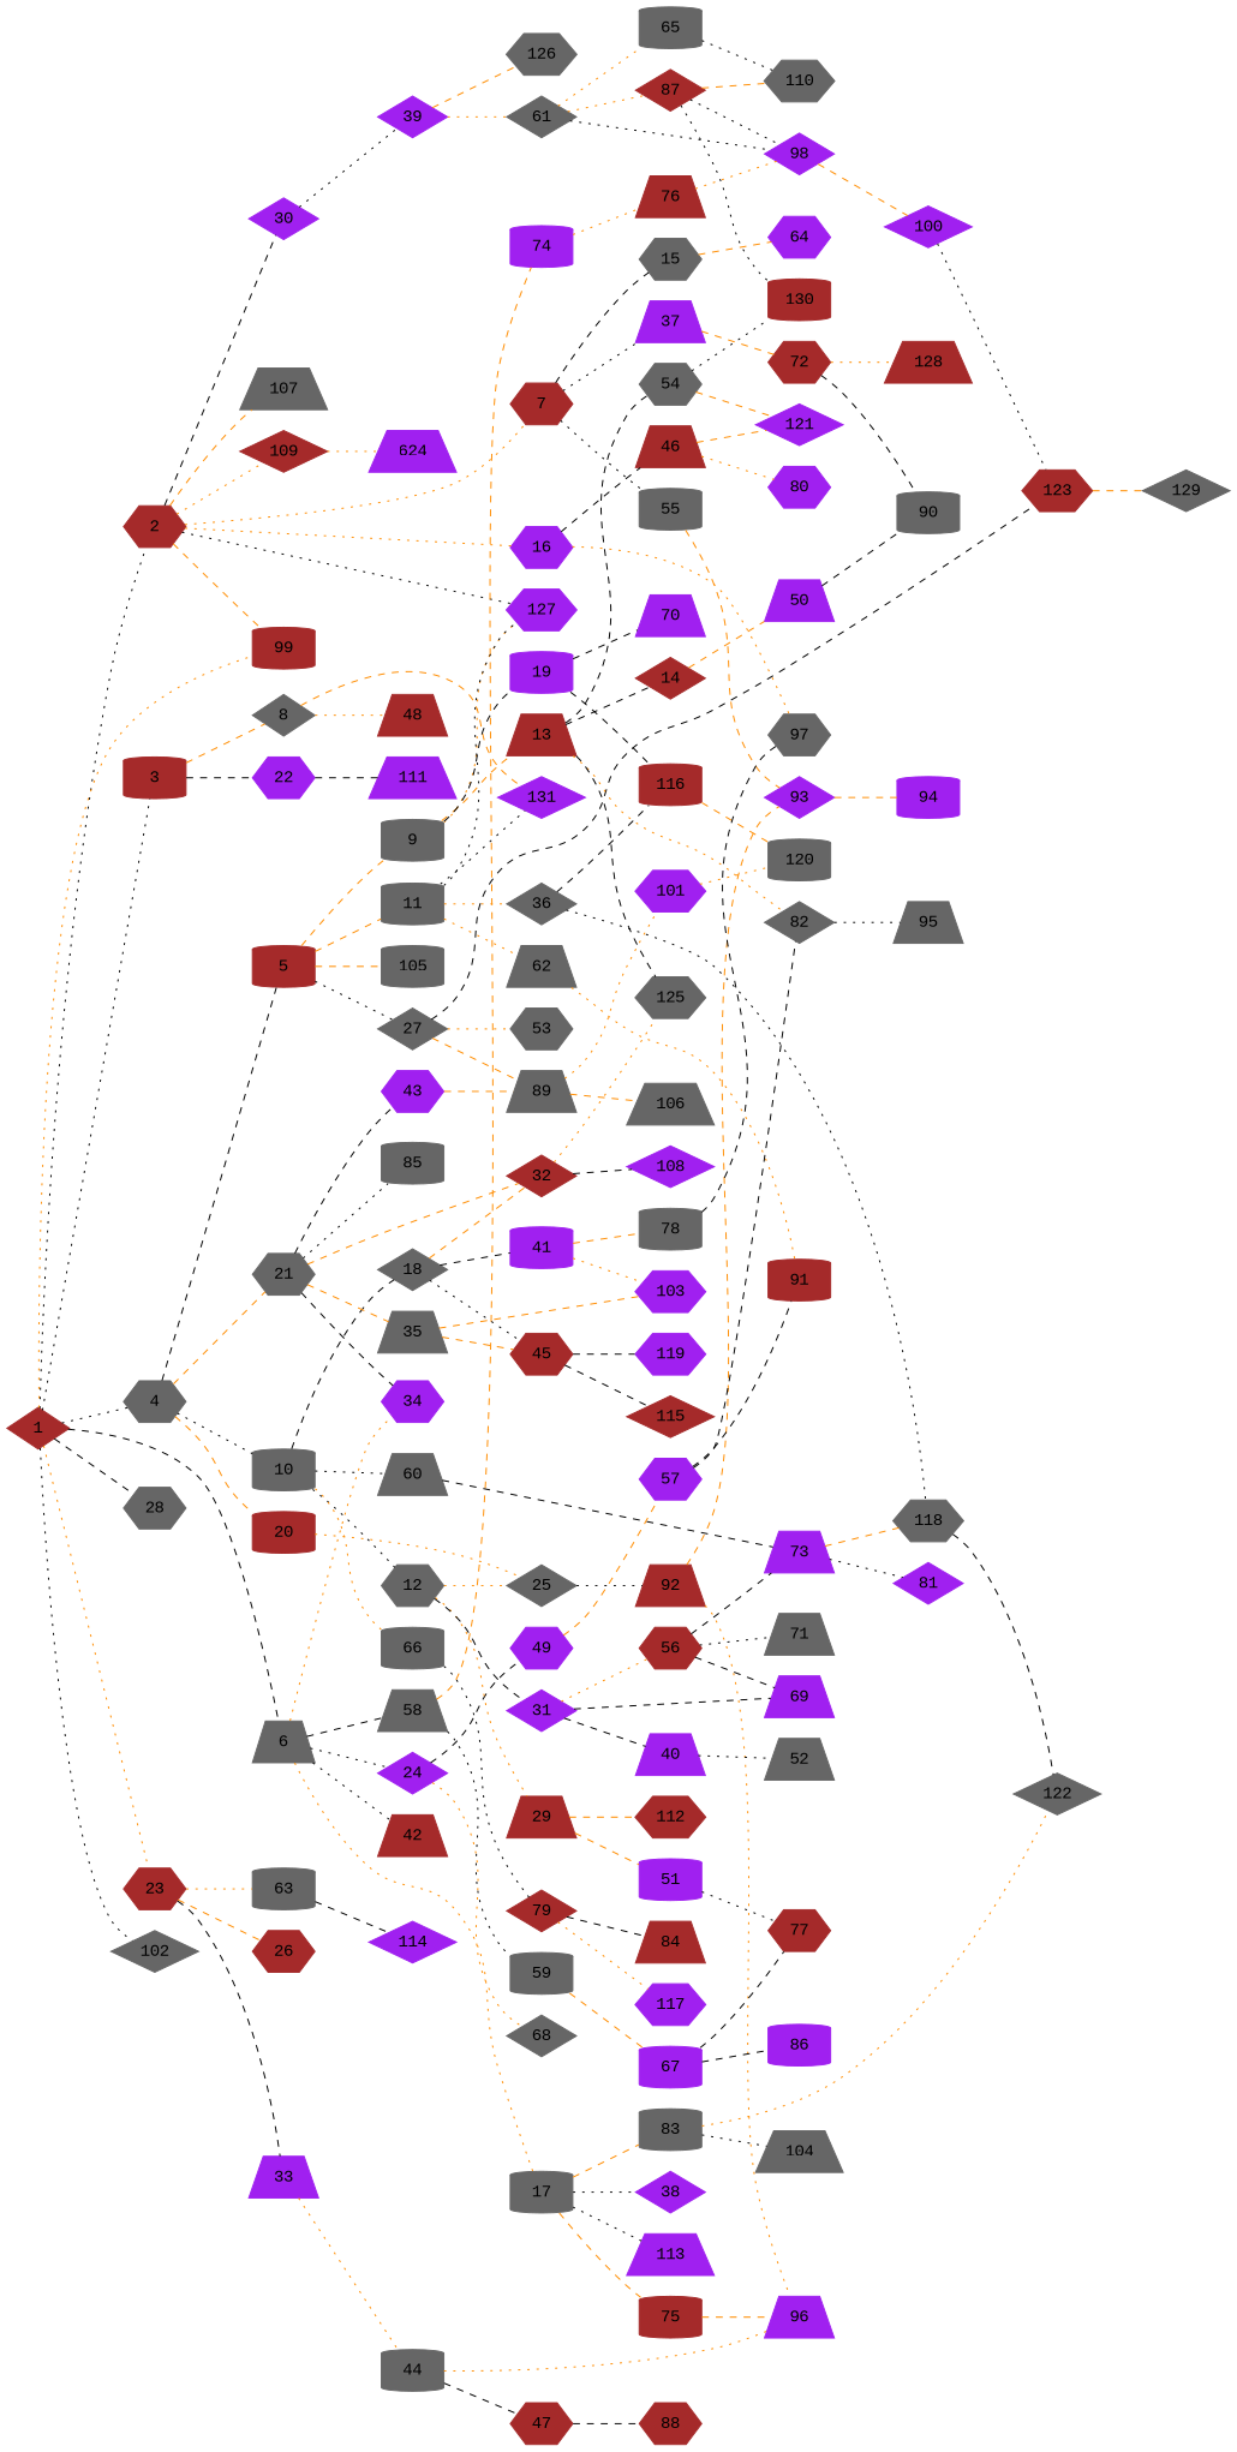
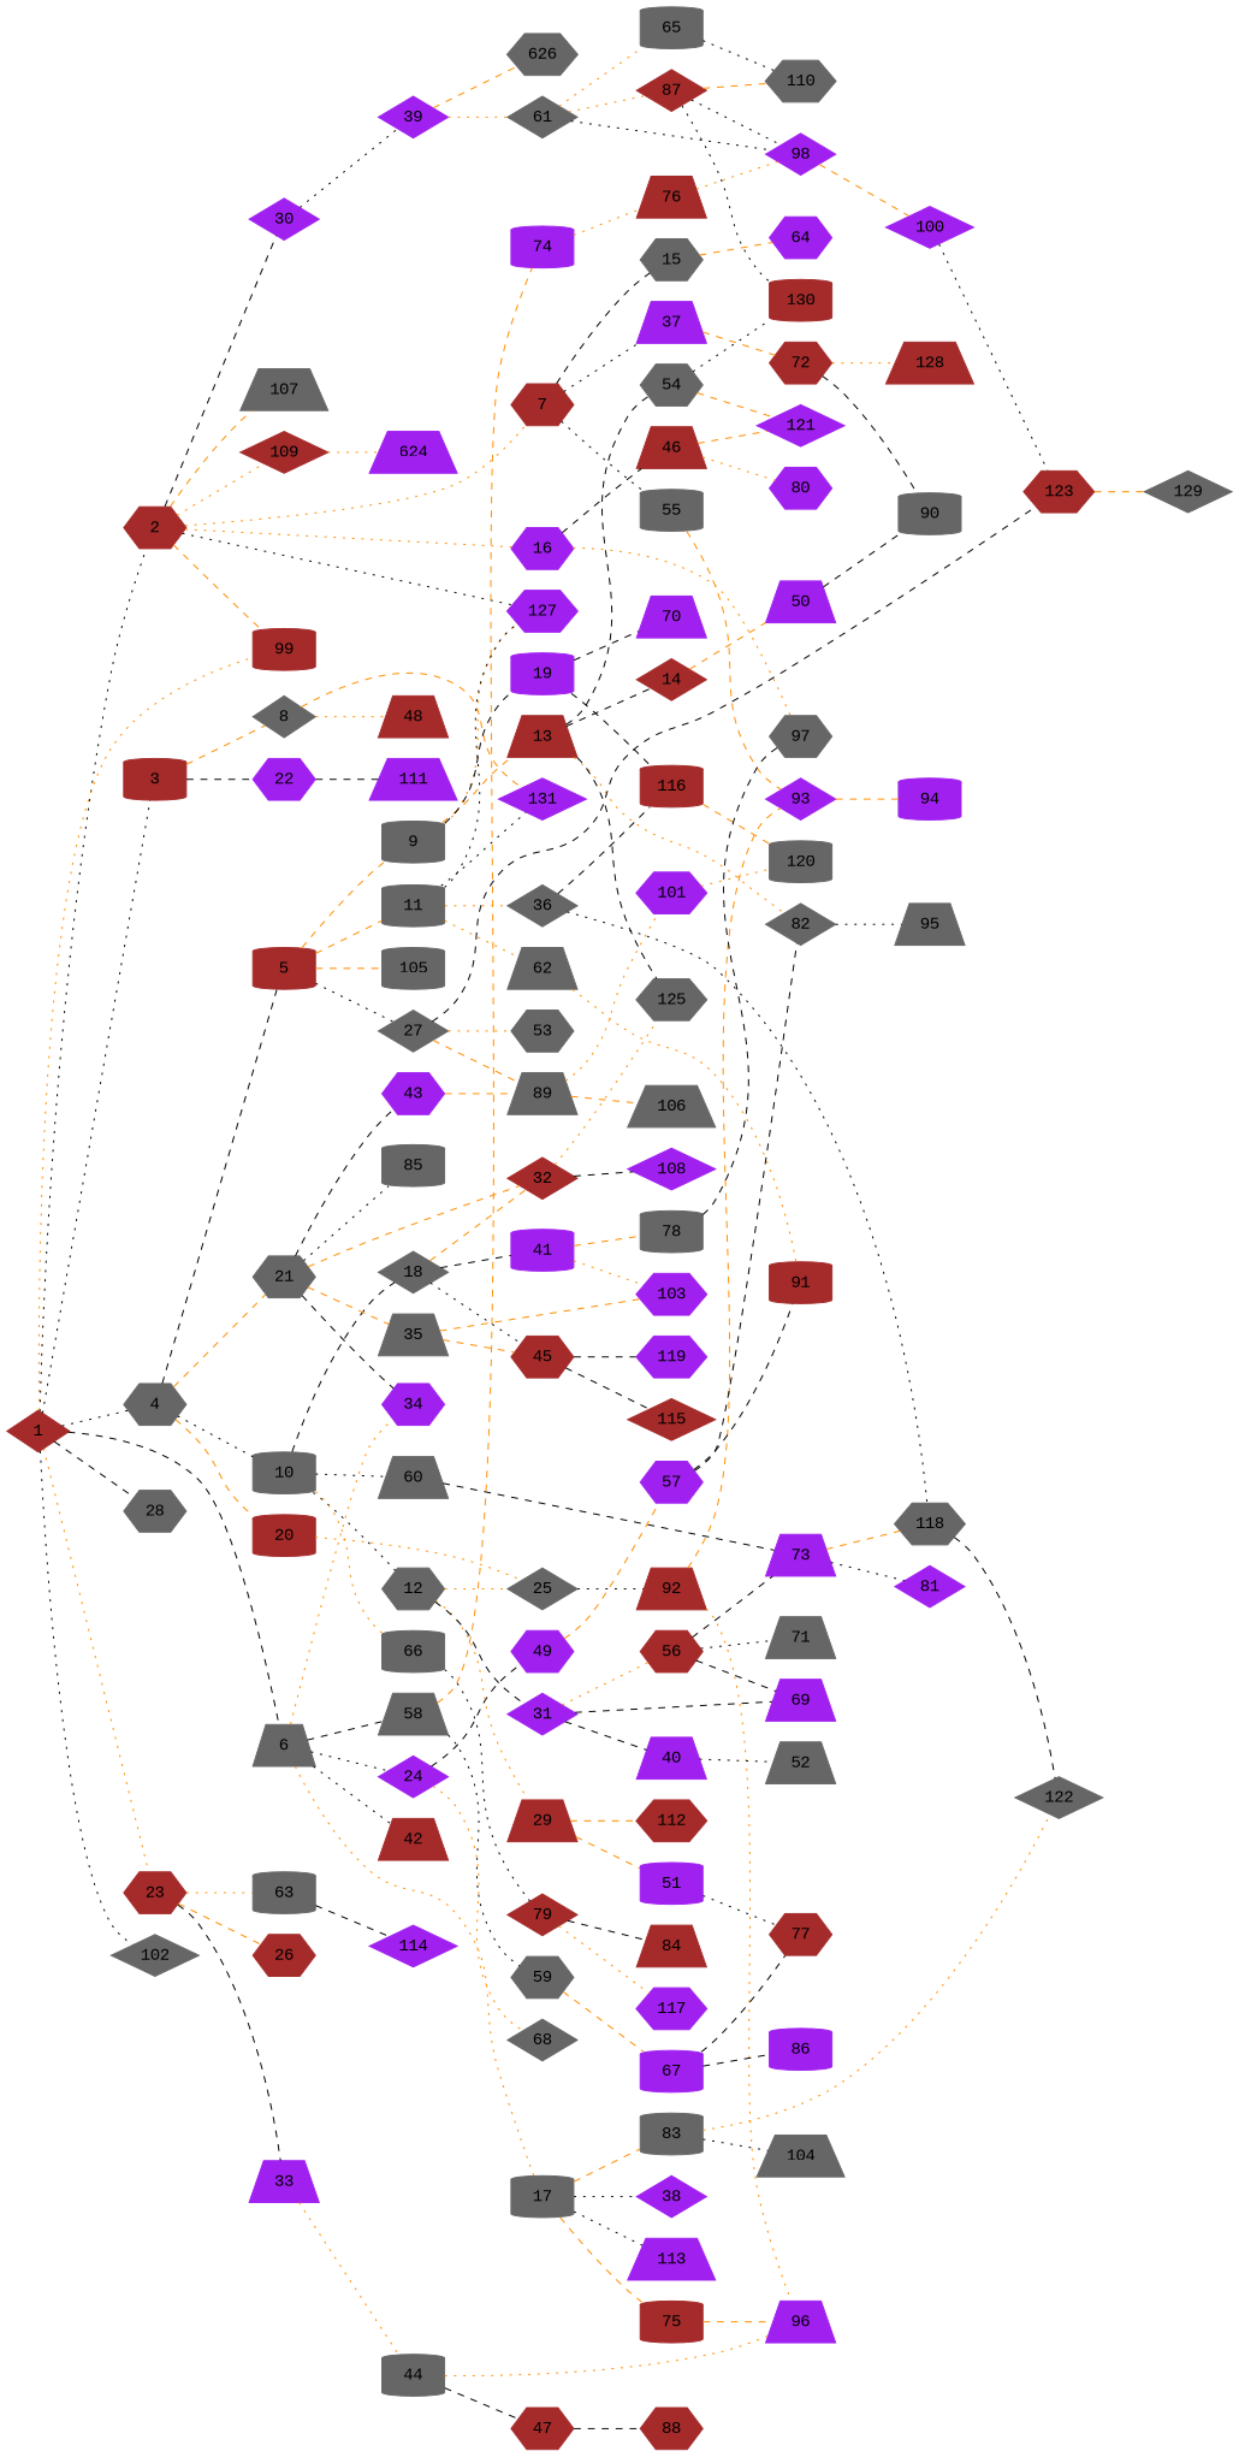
  graph {
    fontname="Liberation Mono"
    rankdir=LR
    node [color=gray40 fontname="Liberation Mono" shape=hexagon style=filled]
    edge [color=darkorange fontname="Liberation Mono" style=dashed]
    1 [color=brown shape=diamond]
    2 [color=brown]
    3 [color=brown shape=cylinder]
    4
    6 [shape=trapezium]
    23 [color=brown]
    28
    99 [color=brown shape=cylinder]
    102 [shape=diamond]
    7 [color=brown]
    16 [color=purple]
    30 [color=purple shape=diamond]
    107 [shape=trapezium]
    109 [color=brown shape=diamond]
    127 [color=purple]
    8 [shape=diamond]
    22 [color=purple]
    5 [color=brown shape=cylinder]
    10 [shape=cylinder]
    20 [color=brown shape=cylinder]
    21
    17 [shape=cylinder]
    24 [color=purple shape=diamond]
    34 [color=purple]
    42 [color=brown shape=trapezium]
    58 [shape=trapezium]
    26 [color=brown]
    33 [color=purple shape=trapezium]
    63 [shape=cylinder]
    15
    37 [color=purple shape=trapezium]
    55 [shape=cylinder]
    46 [color=brown shape=trapezium]
    97
    39 [color=purple shape=diamond]
    n36 [color=purple label=624 shape=trapezium]
    48 [color=brown shape=trapezium]
    131 [color=purple shape=diamond]
    111 [color=purple shape=trapezium]
    9 [shape=cylinder]
    11 [shape=cylinder]
    27 [shape=diamond]
    105 [shape=cylinder]
    12
    18 [shape=diamond]
    60 [shape=trapezium]
    66 [shape=cylinder]
    25 [shape=diamond]
    32 [color=brown shape=diamond]
    35 [shape=trapezium]
    43 [color=purple]
    85 [shape=cylinder]
    13 [color=brown shape=trapezium]
    19 [color=purple shape=cylinder]
    36 [shape=diamond]
    62 [shape=trapezium]
    53
    89 [shape=trapezium]
    123 [color=brown]
    38 [color=purple shape=diamond]
    75 [color=brown shape=cylinder]
    83 [shape=cylinder]
    113 [color=purple shape=trapezium]
    49 [color=purple]
    68 [shape=diamond]
-   59 [shape=cylinder]
+   59
    74 [color=purple shape=cylinder]
    64 [color=purple]
    72 [color=brown]
    93 [color=purple shape=diamond]
    14 [color=brown shape=diamond]
    54
    82 [shape=diamond]
    125
    70 [color=purple shape=trapezium]
    116 [color=brown shape=cylinder]
    29 [color=brown shape=trapezium]
    31 [color=purple shape=diamond]
    41 [color=purple shape=cylinder]
    45 [color=brown]
    73 [color=purple shape=trapezium]
    79 [color=brown shape=diamond]
    118
    91 [color=brown shape=cylinder]
    92 [color=brown shape=trapezium]
    51 [color=purple shape=cylinder]
    112 [color=brown]
    40 [color=purple shape=trapezium]
    56 [color=brown]
    69 [color=purple shape=trapezium]
    50 [color=purple shape=trapezium]
    121 [color=purple shape=diamond]
    130 [color=brown shape=cylinder]
    95 [shape=trapezium]
    90 [shape=cylinder]
    80 [color=purple]
    96 [color=purple shape=trapezium]
    122 [shape=diamond]
    104 [shape=trapezium]
    108 [color=purple shape=diamond]
    103 [color=purple]
    78 [shape=cylinder]
    115 [color=brown shape=diamond]
    119 [color=purple]
    120 [shape=cylinder]
    44 [shape=cylinder]
    114 [color=purple shape=diamond]
    57 [color=purple]
    101 [color=purple]
    106 [shape=trapezium]
    129 [shape=diamond]
    77 [color=brown]
    61 [shape=diamond]
-   126
+   126 [label=626]
    52 [shape=trapezium]
    71 [shape=trapezium]
    47 [color=brown]
    128 [color=brown shape=trapezium]
    65 [shape=cylinder]
    87 [color=brown shape=diamond]
    98 [color=purple shape=diamond]
    88 [color=brown]
    94 [color=purple shape=cylinder]
    81 [color=purple shape=diamond]
    67 [color=purple shape=cylinder]
    76 [color=brown shape=trapezium]
    86 [color=purple shape=cylinder]
    110
    84 [color=brown shape=trapezium]
    117 [color=purple]
    100 [color=purple shape=diamond]
    1 -- 2 [color=black style=dotted]
    1 -- 3 [color=black style=dotted]
    1 -- 4 [color=black style=dotted]
    1 -- 6 [color=black]
    1 -- 23 [style=dotted]
    1 -- 28 [color=black]
    1 -- 99 [style=dotted]
    1 -- 102 [color=black style=dotted]
    2 -- 99
    2 -- 7 [style=dotted]
    2 -- 16 [style=dotted]
    2 -- 30 [color=black]
    2 -- 107
    2 -- 109 [style=dotted]
    2 -- 127 [color=black style=dotted]
    3 -- 8
    3 -- 22 [color=black]
    4 -- 5 [color=black]
    4 -- 10 [color=black style=dotted]
    4 -- 20
    4 -- 21
    6 -- 17 [style=dotted]
    6 -- 24 [color=black style=dotted]
    6 -- 34 [style=dotted]
    6 -- 42 [color=black style=dotted]
    6 -- 58 [color=black]
    23 -- 26
    23 -- 33 [color=black]
    23 -- 63 [style=dotted]
    7 -- 15 [color=black]
    7 -- 37 [color=black style=dotted]
    7 -- 55 [color=black style=dotted]
    16 -- 46 [color=black]
    16 -- 97 [style=dotted]
    30 -- 39 [color=black style=dotted]
    109 -- n36 [style=dotted]
    8 -- 48 [style=dotted]
    8 -- 131
    22 -- 111 [color=black]
    5 -- 9
    5 -- 11
    5 -- 27 [color=black style=dotted]
    5 -- 105
    10 -- 12 [color=black style=dotted]
    10 -- 18 [color=black]
    10 -- 60 [color=black style=dotted]
    10 -- 66 [style=dotted]
    20 -- 25 [style=dotted]
    21 -- 34 [color=black]
    21 -- 32
    21 -- 35
    21 -- 43 [color=black]
    21 -- 85 [color=black style=dotted]
    17 -- 38 [color=black style=dotted]
    17 -- 75
    17 -- 83
    17 -- 113 [color=black style=dotted]
    24 -- 49 [color=black]
    24 -- 68 [style=dotted]
    58 -- 59 [color=black style=dotted]
    58 -- 74
    33 -- 44 [style=dotted]
    63 -- 114 [color=black]
    15 -- 64
    37 -- 72
    55 -- 93
    46 -- 121
    46 -- 80 [style=dotted]
    39 -- 61 [style=dotted]
    39 -- 126
    9 -- 127 [style=dotted]
    9 -- 13
    9 -- 19 [color=black]
    11 -- 127 [color=black style=dotted]
    11 -- 131 [color=black style=dotted]
    11 -- 36 [style=dotted]
    11 -- 62 [style=dotted]
    27 -- 53 [style=dotted]
    27 -- 89
    27 -- 123 [color=black]
    12 -- 25 [style=dotted]
    12 -- 29 [style=dotted]
    12 -- 31 [color=black]
    18 -- 32
    18 -- 41 [color=black]
    18 -- 45 [color=black style=dotted]
    60 -- 73 [color=black]
    66 -- 79 [color=black style=dotted]
    25 -- 92 [color=black style=dotted]
    32 -- 125 [style=dotted]
    32 -- 108 [color=black]
    35 -- 45
    35 -- 103
    43 -- 89
    13 -- 14 [color=black]
    13 -- 54 [color=black]
    13 -- 82 [style=dotted]
    13 -- 125 [color=black]
    19 -- 70 [color=black]
    19 -- 116 [color=black]
    36 -- 116 [color=black]
    36 -- 118 [color=black style=dotted]
    62 -- 91 [style=dotted]
    89 -- 101 [style=dotted]
    89 -- 106
    123 -- 129
    75 -- 96
    83 -- 122 [style=dotted]
    83 -- 104 [color=black style=dotted]
    49 -- 57
    59 -- 67
    74 -- 76 [style=dotted]
    72 -- 90 [color=black]
    72 -- 128 [style=dotted]
    93 -- 94
    14 -- 50
    54 -- 121
    54 -- 130 [color=black style=dotted]
    82 -- 95 [color=black style=dotted]
    116 -- 120
    29 -- 51
    29 -- 112
    31 -- 40 [color=black]
    31 -- 56 [style=dotted]
    31 -- 69 [color=black]
    41 -- 103 [style=dotted]
    41 -- 78
    45 -- 115 [color=black]
    45 -- 119 [color=black]
    73 -- 118
    73 -- 81 [color=black style=dotted]
    79 -- 84 [color=black]
    79 -- 117 [style=dotted]
    118 -- 122 [color=black]
    92 -- 93
    92 -- 96 [style=dotted]
    51 -- 77 [color=black style=dotted]
    40 -- 52 [color=black style=dotted]
    56 -- 73 [color=black]
    56 -- 69 [color=black]
    56 -- 71 [color=black style=dotted]
    50 -- 90 [color=black]
    78 -- 97 [color=black]
    44 -- 96 [style=dotted]
    44 -- 47 [color=black]
    57 -- 82 [color=black]
    57 -- 91 [color=black]
    101 -- 120 [style=dotted]
    61 -- 65 [style=dotted]
    61 -- 87 [style=dotted]
    61 -- 98 [color=black style=dotted]
    47 -- 88 [color=black]
    65 -- 110 [color=black style=dotted]
    87 -- 130 [color=black style=dotted]
    87 -- 98 [color=black style=dotted]
    87 -- 110
    98 -- 100
    67 -- 77 [color=black]
    67 -- 86 [color=black]
    76 -- 98 [style=dotted]
    100 -- 123 [color=black style=dotted]
  }
